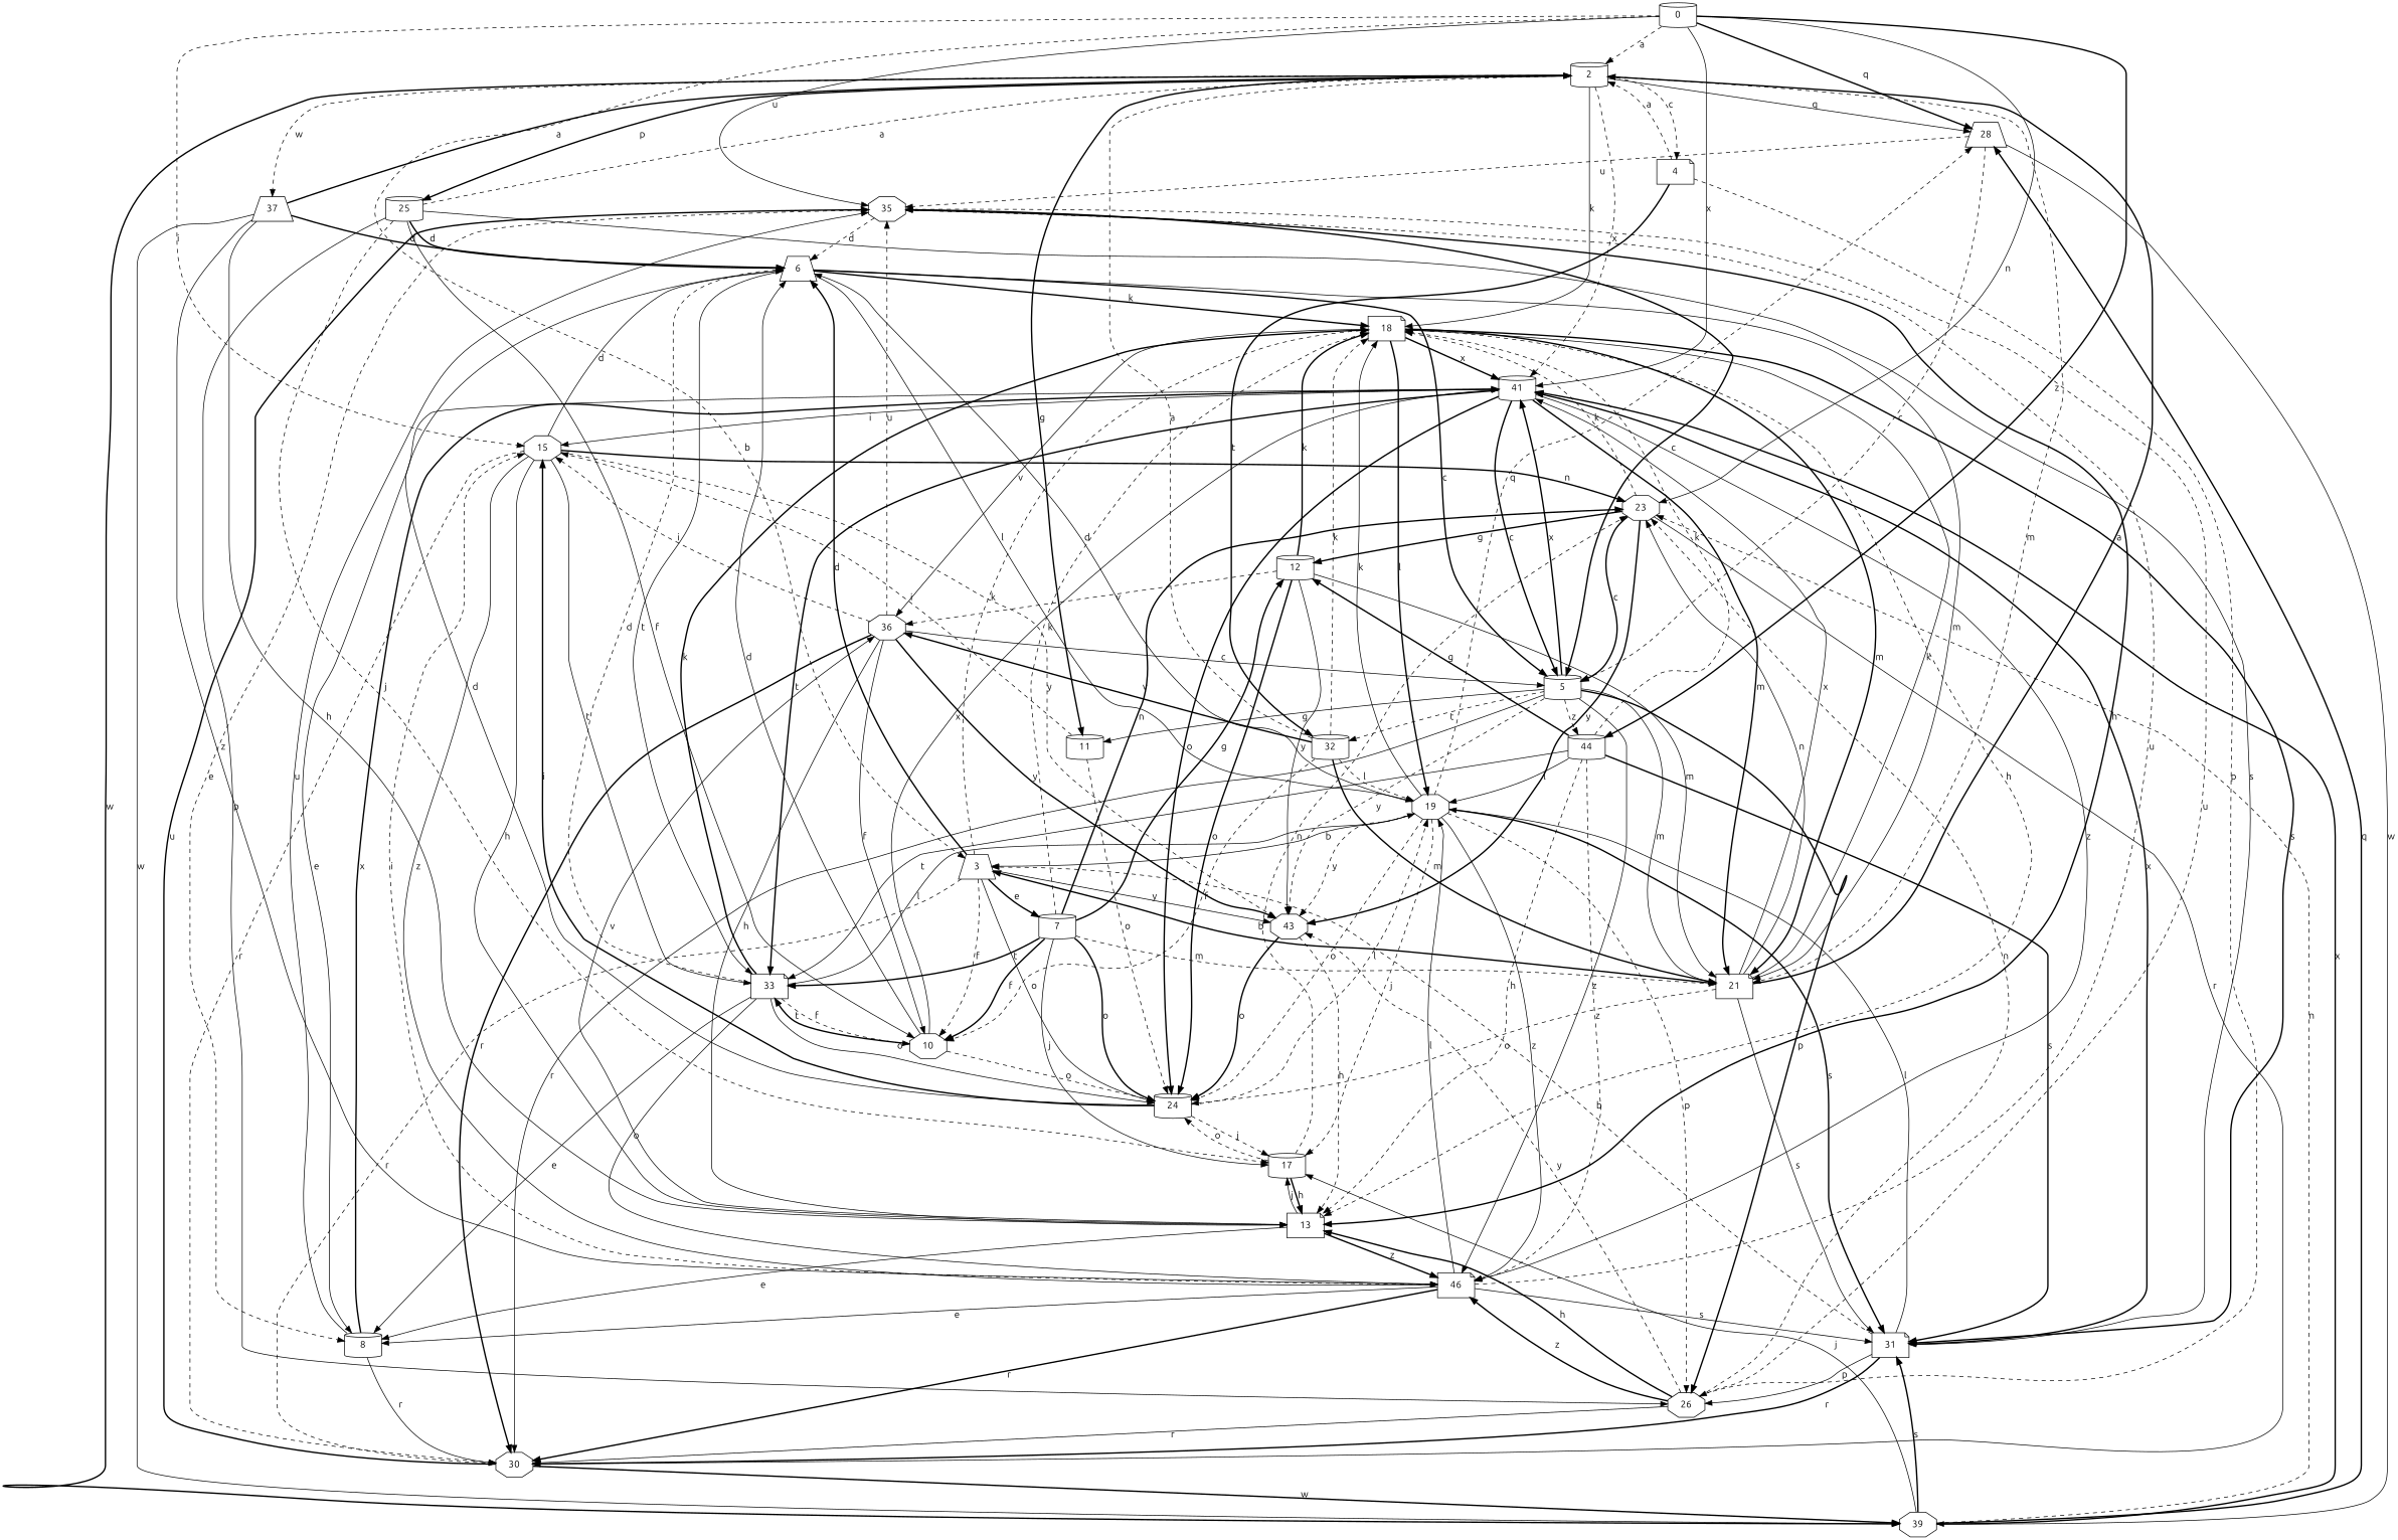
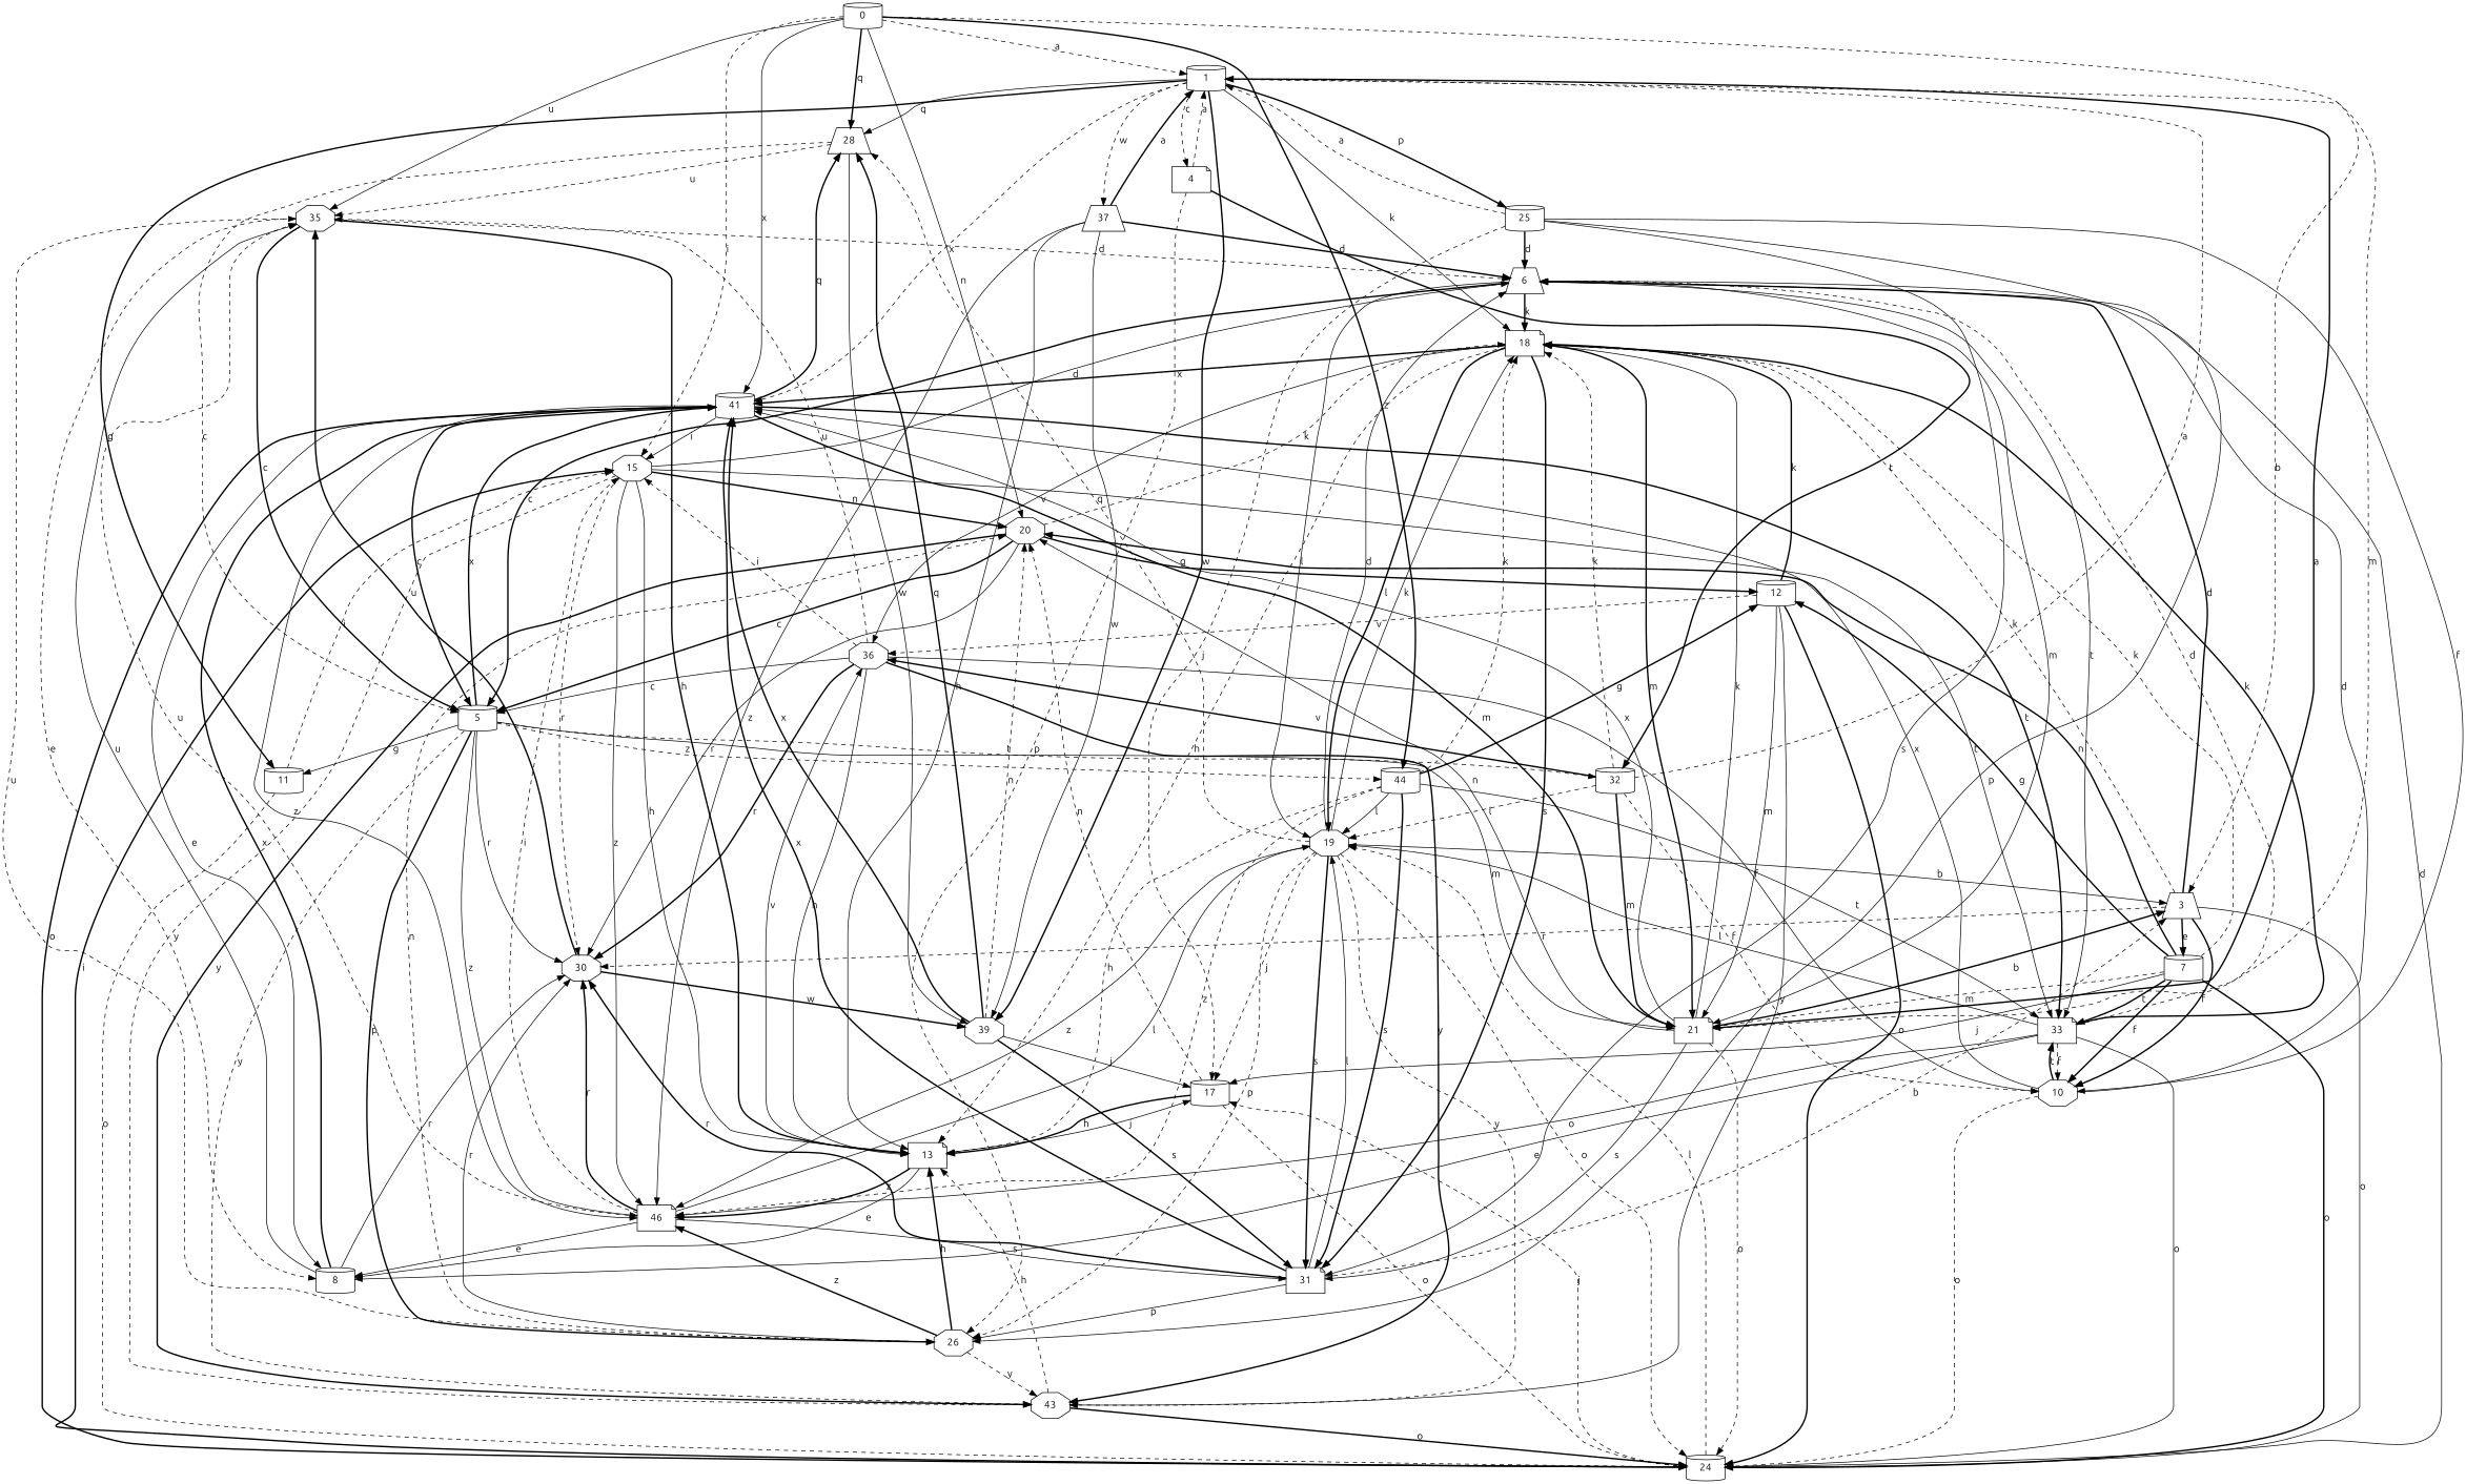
  strict digraph {
    fontname=Ubuntu
    node [fontname=Ubuntu shape=cylinder]
    edge [fontname=Ubuntu style=solid]
    0
-   1 [label=2]
+   1
    3 [shape=trapezium]
    15 [shape=octagon]
-   23 [shape=octagon]
+   23 [shape=octagon label=20]
    28 [shape=trapezium]
    35 [shape=octagon]
    41
    44
    4 [shape=note]
    11
    18 [shape=note]
    21 [shape=note]
    25
    37 [shape=trapezium]
    39 [shape=octagon]
    6 [shape=trapezium]
    7
    10 [shape=octagon]
    24
    30 [shape=octagon]
    43 [shape=octagon]
    46 [shape=note]
    33 [shape=note]
    13 [shape=note]
    5
    12
    8
    19 [shape=octagon]
    31 [shape=note]
    26 [shape=octagon]
    32
    36 [shape=octagon]
    17
    0 -> 1 [label=a style=dashed]
    0 -> 3 [label=b style=dashed]
    0 -> 15 [label=i style=dashed]
    0 -> 23 [label=n]
    0 -> 28 [label=q style=bold]
    0 -> 35 [label=u]
    0 -> 41 [label=x]
    0 -> 44 [label=z style=bold]
    1 -> 28 [label=q]
    1 -> 41 [label=x style=dashed]
    1 -> 4 [label=c style=dashed]
    1 -> 11 [label=g style=bold]
    1 -> 18 [label=k]
    1 -> 21 [label=m style=dashed]
    1 -> 25 [label=p style=bold]
    1 -> 37 [label=w style=dashed]
    1 -> 39 [label=w style=bold]
    3 -> 18 [label=k style=dashed]
    3 -> 6 [label=d style=bold]
    3 -> 7 [label=e style=bold]
-   3 -> 10 [label=f style=dashed]
+   3 -> 10 [label=f style=bold]
    3 -> 24 [label=o]
    3 -> 30 [label=r style=dashed]
-   3 -> 43 [label=y]
    15 -> 23 [label=n style=bold]
    15 -> 6 [label=d]
    15 -> 30 [label=r style=dashed]
    15 -> 43 [label=y style=dashed]
    15 -> 46 [label=z]
    15 -> 33 [label=t]
    15 -> 13 [label=h]
    23 -> 18 [label=k style=dashed]
    23 -> 30 [label=r]
    23 -> 43 [label=y style=bold]
    23 -> 5 [label=c style=bold]
    23 -> 12 [label=g style=bold]
    28 -> 35 [label=u style=dashed]
    28 -> 39 [label=w]
    28 -> 5 [label=c style=dashed]
    35 -> 6 [label=d style=dashed]
    35 -> 13 [label=h style=bold]
    35 -> 5 [label=c style=bold]
    35 -> 8 [label=e style=dashed]
    41 -> 15 [label=i]
+   41 -> 28 [label=q style=bold]
    41 -> 21 [label=m style=bold]
    41 -> 24 [label=o style=bold]
    41 -> 46 [label=z]
    41 -> 33 [label=t style=bold]
    41 -> 5 [label=c style=bold]
    41 -> 8 [label=e]
    44 -> 18 [label=k style=dashed]
    44 -> 46 [label=z style=dashed]
    44 -> 33 [label=t]
    44 -> 13 [label=h style=dashed]
    44 -> 12 [label=g style=bold]
    44 -> 19 [label=l]
    44 -> 31 [label=s style=bold]
    4 -> 1 [label=a style=dashed]
    4 -> 26 [label=p style=dashed]
    4 -> 32 [label=t style=bold]
    11 -> 15 [label=i style=dashed]
    11 -> 24 [label=o style=dashed]
    18 -> 41 [label=x style=bold]
    18 -> 21 [label=m style=bold]
    18 -> 13 [label=h style=dashed]
    18 -> 19 [label=l style=bold]
    18 -> 31 [label=s style=bold]
    18 -> 36 [label=v]
    21 -> 1 [label=a style=bold]
    21 -> 3 [label=b style=bold]
    21 -> 23 [label=n]
    21 -> 41 [label=x]
    21 -> 18 [label=k]
    21 -> 24 [label=o style=dashed]
    21 -> 31 [label=s]
    25 -> 1 [label=a style=dashed]
    25 -> 6 [label=d style=bold]
    25 -> 10 [label=f]
    25 -> 31 [label=s]
    25 -> 26 [label=p]
    25 -> 17 [label=j style=dashed]
    37 -> 1 [label=a style=bold]
    37 -> 39 [label=w]
    37 -> 6 [label=d style=bold]
    37 -> 46 [label=z]
    37 -> 13 [label=h]
    39 -> 23 [label=n style=dashed]
    39 -> 28 [label=q style=bold]
    39 -> 41 [label=x style=bold]
    39 -> 31 [label=s style=bold]
    39 -> 17 [label=j]
    6 -> 18 [label=k style=bold]
    6 -> 21 [label=m]
    6 -> 33 [label=t]
    6 -> 5 [label=c style=bold]
    6 -> 19 [label=l]
    7 -> 23 [label=n style=bold]
    7 -> 18 [label=k style=dashed]
    7 -> 21 [label=m style=dashed]
    7 -> 10 [label=f style=bold]
    7 -> 24 [label=o style=bold]
    7 -> 33 [label=t style=bold]
    7 -> 12 [label=g style=bold]
    7 -> 17 [label=j]
    10 -> 41 [label=x]
    10 -> 6 [label=d]
    10 -> 24 [label=o style=dashed]
    10 -> 33 [label=t style=bold]
    24 -> 15 [label=i style=bold]
    24 -> 6 [label=d]
    24 -> 19 [label=l style=dashed]
    24 -> 17 [label=j style=dashed]
    30 -> 35 [label=u style=bold]
    30 -> 39 [label=w style=bold]
    43 -> 24 [label=o style=bold]
    43 -> 13 [label=h style=dashed]
    46 -> 15 [label=i style=dashed]
    46 -> 35 [label=u style=dashed]
    46 -> 30 [label=r style=bold]
    46 -> 8 [label=e]
    46 -> 19 [label=l]
    46 -> 31 [label=s]
    33 -> 18 [label=k style=bold]
    33 -> 6 [label=d style=dashed]
    33 -> 10 [label=f style=dashed]
    33 -> 24 [label=o]
    33 -> 46 [label=o]
    33 -> 8 [label=e]
    33 -> 19 [label=l]
    13 -> 46 [label=z style=bold]
    13 -> 8 [label=e]
    13 -> 36 [label=v]
    13 -> 17 [label=j]
    5 -> 41 [label=x style=bold]
    5 -> 44 [label=z style=dashed]
    5 -> 11 [label=g]
    5 -> 21 [label=m]
    5 -> 30 [label=r]
    5 -> 43 [label=y style=dashed]
    5 -> 46 [label=z]
    5 -> 26 [label=p style=bold]
    5 -> 32 [label=t style=dashed]
    12 -> 18 [label=k style=bold]
    12 -> 21 [label=m]
    12 -> 24 [label=o style=bold]
    12 -> 43 [label=y]
    12 -> 36 [label=v style=dashed]
    8 -> 35 [label=u]
    8 -> 41 [label=x style=bold]
    8 -> 30 [label=r]
    19 -> 3 [label=b]
    19 -> 28 [label=q style=dashed]
    19 -> 18 [label=k]
    19 -> 6 [label=d]
    19 -> 24 [label=o style=dashed]
    19 -> 43 [label=y style=dashed]
    19 -> 46 [label=z]
    19 -> 31 [label=s style=bold]
    19 -> 26 [label=p style=dashed]
    19 -> 17 [label=j style=dashed]
    31 -> 3 [label=b style=dashed]
    31 -> 41 [label=x style=bold]
    31 -> 30 [label=r style=bold]
    31 -> 19 [label=l]
    31 -> 26 [label=p]
    26 -> 23 [label=n style=dashed]
    26 -> 35 [label=u style=dashed]
    26 -> 30 [label=r]
    26 -> 43 [label=y style=dashed]
    26 -> 46 [label=z style=bold]
    26 -> 13 [label=h style=bold]
    32 -> 1 [label=a style=dashed]
    32 -> 18 [label=k style=dashed]
    32 -> 21 [label=m style=bold]
    32 -> 10 [label=f style=dashed]
    32 -> 19 [label=l style=dashed]
    32 -> 36 [label=v style=bold]
    36 -> 15 [label=i style=dashed]
    36 -> 35 [label=u style=dashed]
    36 -> 10 [label=f]
    36 -> 30 [label=r style=bold]
    36 -> 43 [label=y style=bold]
    36 -> 13 [label=h]
    36 -> 5 [label=c]
    17 -> 23 [label=n style=dashed]
    17 -> 24 [label=o style=dashed]
    17 -> 13 [label=h style=bold]
  }
